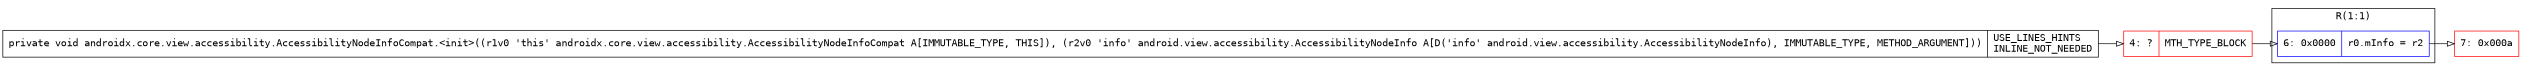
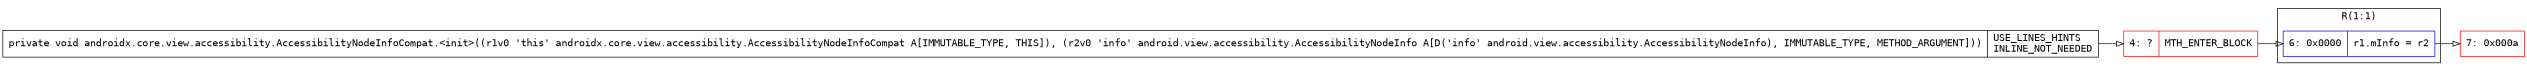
  digraph {
    fontname="DejaVu Sans Mono"
    rankdir=LR
    node [color=red fontname="DejaVu Sans Mono" shape=record]
    edge [arrowhead=onormal fontname="DejaVu Sans Mono"]
-   n1 [color=blue label="{6\:\ 0x0000|r0.mInfo = r2\l}"]
+   n1 [color=blue label="{6\:\ 0x0000|r1.mInfo = r2\l}"]
    n2 [label="{7\:\ 0x000a}"]
-   n3 [label="{4\:\ ?|MTH_TYPE_BLOCK\l}"]
+   n3 [label="{4\:\ ?|MTH_ENTER_BLOCK\l}"]
    n4 [label="{private void androidx.core.view.accessibility.AccessibilityNodeInfoCompat.\<init\>((r1v0 'this' androidx.core.view.accessibility.AccessibilityNodeInfoCompat A[IMMUTABLE_TYPE, THIS]), (r2v0 'info' android.view.accessibility.AccessibilityNodeInfo A[D('info' android.view.accessibility.AccessibilityNodeInfo), IMMUTABLE_TYPE, METHOD_ARGUMENT]))  | USE_LINES_HINTS\lINLINE_NOT_NEEDED\l}" color=""]
    subgraph cluster_1 {
      label="R(1:1)"
      n1
    }
    n1 -> n2
    n3 -> n1
    n4 -> n3
  }
